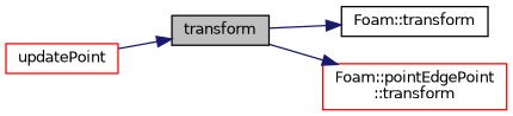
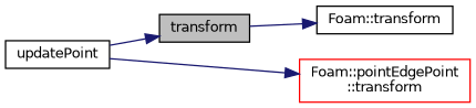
  digraph {
    rankdir=LR
    node [color=black fontname=Helvetica fontsize=10 shape=record]
    edge [color=midnightblue fontname=Helvetica fontsize=10 labelfontname=Helvetica labelfontsize=10 style=solid]
    n1 [fillcolor=grey75 fontcolor=black height=0.2 label=transform style=filled width=0.4]
    n2 [height=0.2 label="Foam::transform" width=0.4]
    n3 [color=red height=0.2 label="Foam::pointEdgePoint\l::transform" width=0.4]
-   n4 [color=red height=0.2 label=updatePoint width=0.4]
+   n4 [height=0.2 label=updatePoint width=0.4]
    n1 -> n2
-   n1 -> n3
+   n4 -> n3
    n4 -> n1
  }
